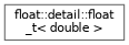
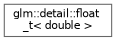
  digraph {
    rankdir=LR
-   n1 [color=grey40 fillcolor=white fontname=Helvetica fontsize=10 height=0.2 label="float::detail::float\l_t\< double \>" shape=box style=filled width=0.4]
+   n1 [color=grey40 fillcolor=white fontname=Helvetica fontsize=10 height=0.2 label="glm::detail::float\l_t\< double \>" shape=box style=filled width=0.4]
  }
